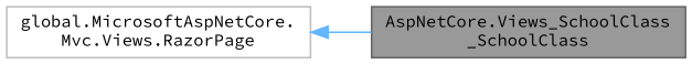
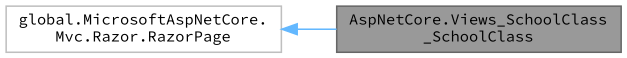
  digraph {
    rankdir=LR
    fontname="Source Code Pro"
    node [fontname="Source Code Pro" fontsize=10 shape=box style=filled]
    n1 [color=gray40 fillcolor=grey60 fontcolor=black height=0.2 label="AspNetCore.Views_SchoolClass\l_SchoolClass" width=0.4]
-   n2 [color=grey75 fillcolor=white height=0.2 label="global.MicrosoftAspNetCore.\lMvc.Views.RazorPage" width=0.4]
+   n2 [color=grey75 fillcolor=white height=0.2 label="global.MicrosoftAspNetCore.\lMvc.Razor.RazorPage" width=0.4]
    n2 -> n1 [color=steelblue1 dir=back fontname="Source Code Pro" fontsize=10 labelfontname=Helvetica labelfontsize=10 style=solid]
  }
